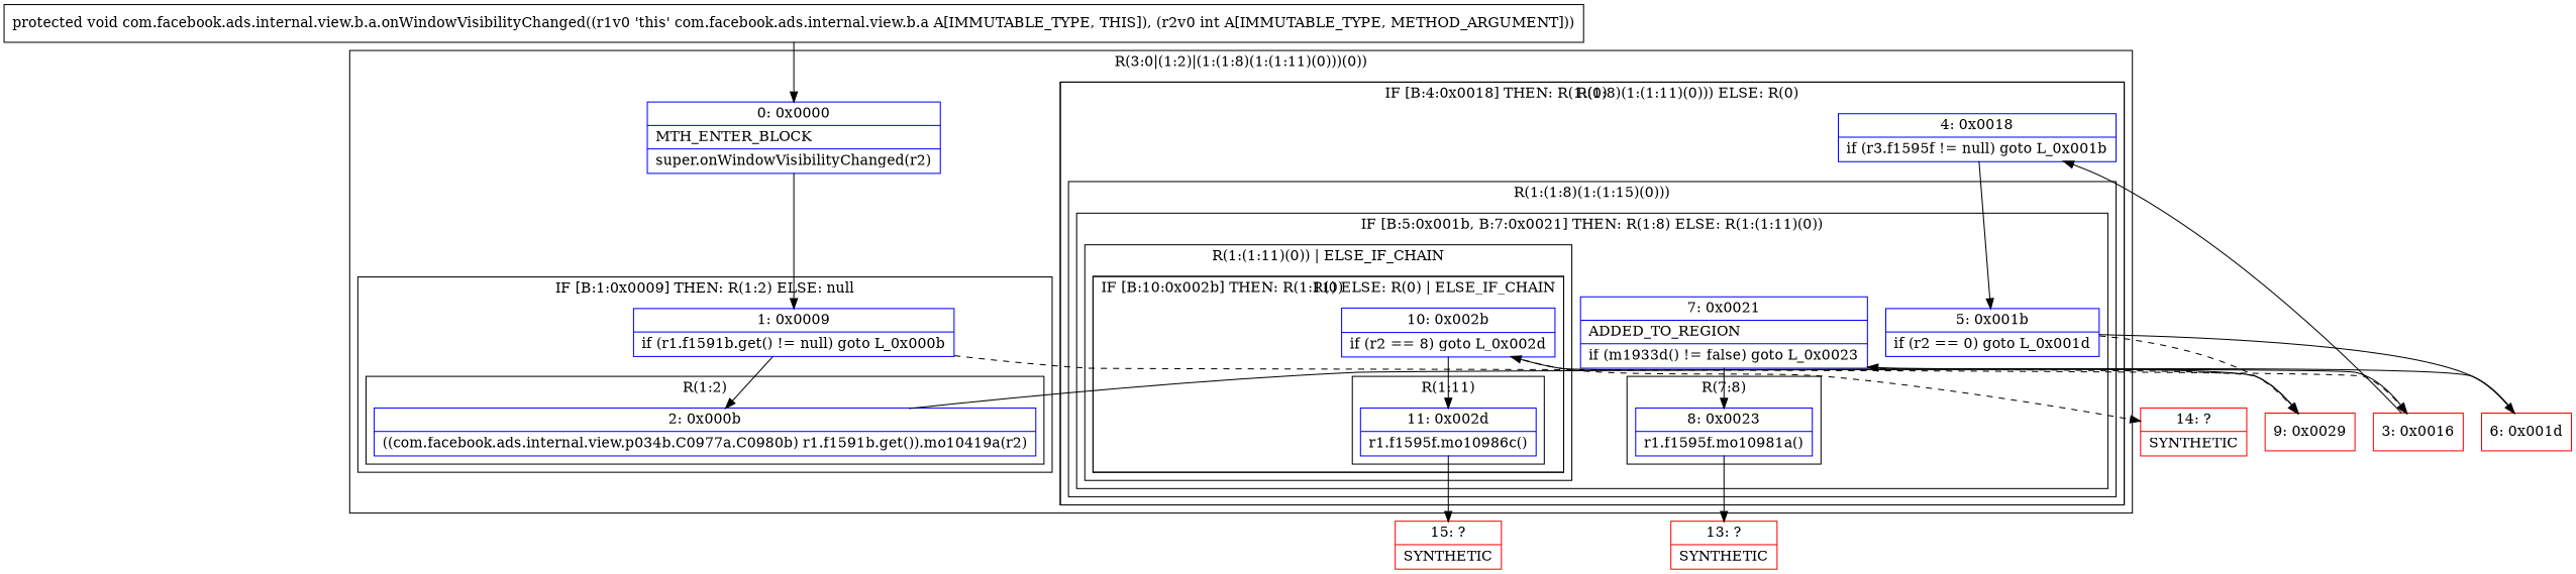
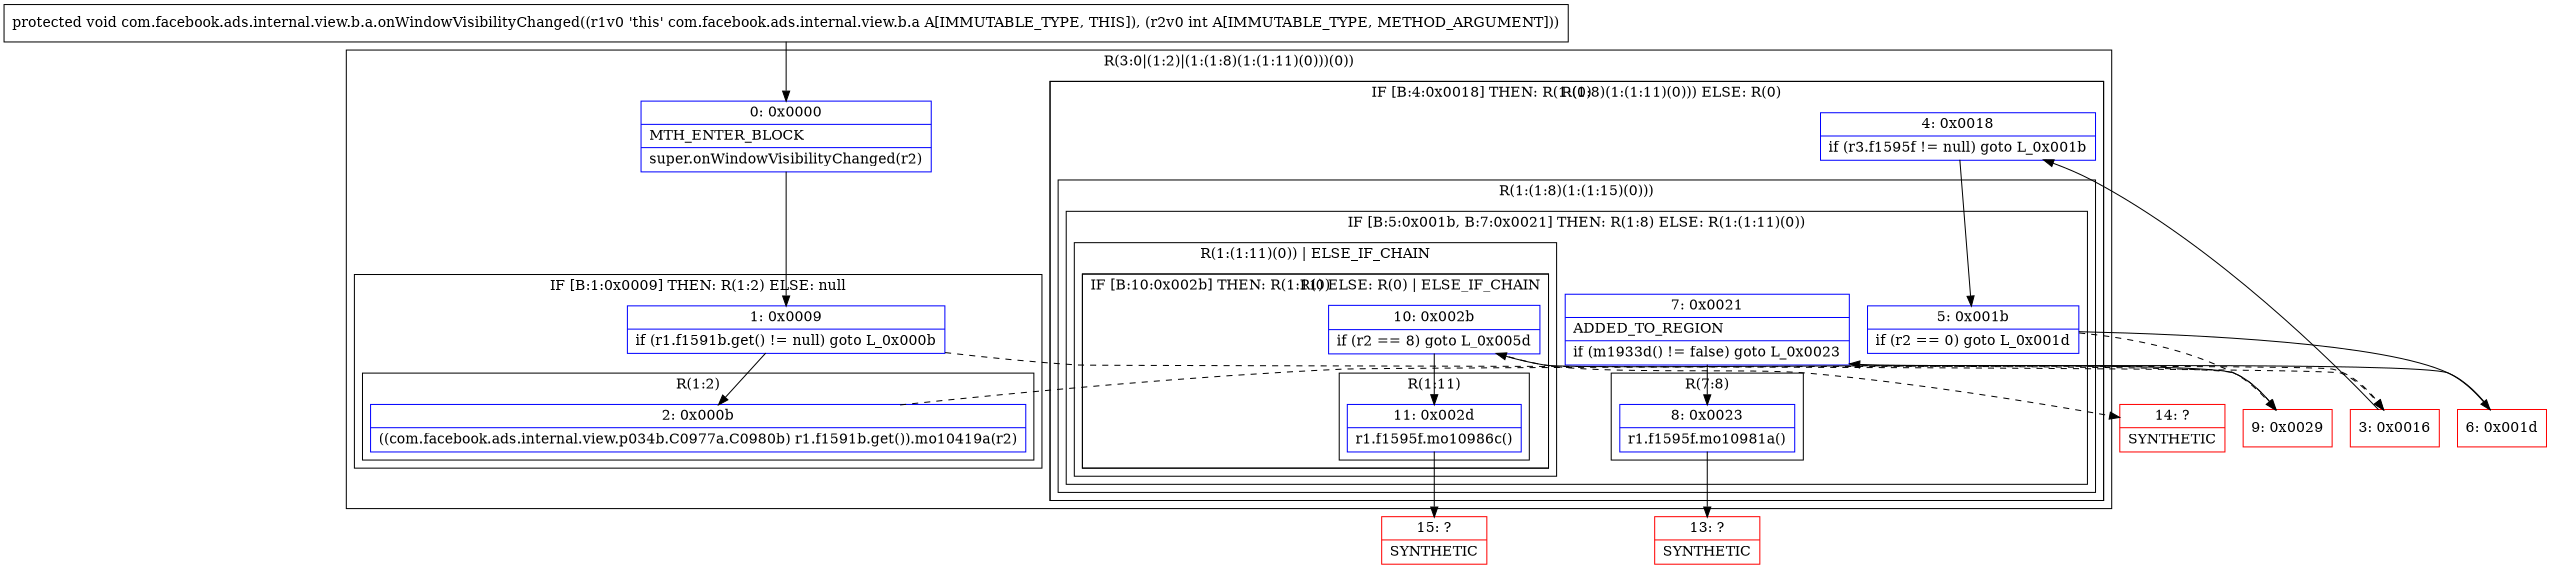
  digraph {
    node [color=blue shape=record]
    n1 [label="{2\:\ 0x000b|((com.facebook.ads.internal.view.p034b.C0977a.C0980b) r1.f1591b.get()).mo10419a(r2)\l}"]
    n2 [label="{1\:\ 0x0009|if (r1.f1591b.get() != null) goto L_0x000b\l}"]
    n3 [label="{8\:\ 0x0023|r1.f1595f.mo10981a()\l}"]
    n4 [label="{11\:\ 0x002d|r1.f1595f.mo10986c()\l}"]
-   n5 [label="{10\:\ 0x002b|if (r2 == 8) goto L_0x002d\l}"]
+   n5 [label="{10\:\ 0x002b|if (r2 == 8) goto L_0x005d\l}"]
    n6 [label="{5\:\ 0x001b|if (r2 == 0) goto L_0x001d\l}"]
    n7 [label="{7\:\ 0x0021|ADDED_TO_REGION\l|if (m1933d() != false) goto L_0x0023\l}"]
    n8 [label="{4\:\ 0x0018|if (r3.f1595f != null) goto L_0x001b\l}"]
    n9 [label="{0\:\ 0x0000|MTH_ENTER_BLOCK\l|super.onWindowVisibilityChanged(r2)\l}"]
    n10 [color=red label="{3\:\ 0x0016}"]
    n11 [color=red label="{13\:\ ?|SYNTHETIC\l}"]
    n12 [color=red label="{15\:\ ?|SYNTHETIC\l}"]
    n13 [color=red label="{14\:\ ?|SYNTHETIC\l}"]
    n14 [color=red label="{6\:\ 0x001d}"]
    n15 [color=red label="{9\:\ 0x0029}"]
    n16 [label="{protected void com.facebook.ads.internal.view.b.a.onWindowVisibilityChanged((r1v0 'this' com.facebook.ads.internal.view.b.a A[IMMUTABLE_TYPE, THIS]), (r2v0 int A[IMMUTABLE_TYPE, METHOD_ARGUMENT])) }" color=""]
    subgraph cluster_1 {
      label="R(3:0|(1:2)|(1:(1:8)(1:(1:11)(0)))(0))"
      n9
      subgraph cluster_2 {
        label="IF [B:1:0x0009] THEN: R(1:2) ELSE: null"
        n2
        subgraph cluster_3 {
          label="R(1:2)"
          n1
        }
      }
      subgraph cluster_4 {
        label="IF [B:4:0x0018] THEN: R(1:(1:8)(1:(1:11)(0))) ELSE: R(0)"
        n8
        subgraph cluster_5 {
          label="R(1:(1:8)(1:(1:15)(0)))"
          subgraph cluster_6 {
            label="IF [B:5:0x001b, B:7:0x0021] THEN: R(1:8) ELSE: R(1:(1:11)(0))"
            n6
            n7
            subgraph cluster_7 {
              label="R(7:8)"
              n3
            }
            subgraph cluster_8 {
              label="R(1:(1:11)(0)) | ELSE_IF_CHAIN\l"
              subgraph cluster_9 {
                label="IF [B:10:0x002b] THEN: R(1:11) ELSE: R(0) | ELSE_IF_CHAIN\l"
                n5
                subgraph cluster_10 {
                  label="R(1:11)"
                  n4
                }
                subgraph cluster_11 {
                  label="R(0)"
                }
              }
            }
          }
        }
        subgraph cluster_12 {
          label="R(0)"
        }
      }
    }
-   n1 -> n10
+   n1 -> n10 [style=dashed]
    n2 -> n1
    n2 -> n10 [style=dashed]
    n3 -> n11
    n4 -> n12
    n5 -> n4
    n5 -> n13 [style=dashed]
    n6 -> n14
    n6 -> n15 [style=dashed]
    n7 -> n3
    n7 -> n15 [style=dashed]
    n8 -> n6
    n9 -> n2
    n10 -> n8
    n14 -> n7
    n15 -> n5
    n16 -> n9
  }
